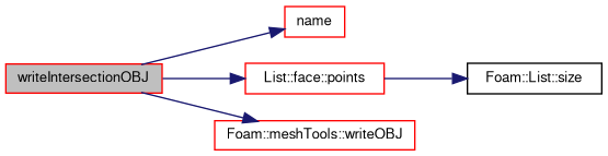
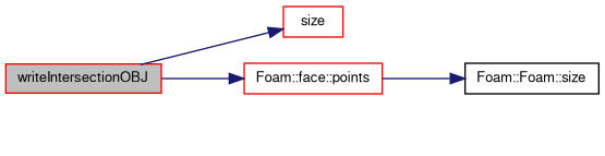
  digraph {
    rankdir=LR
    node [color=red fontname=FreeSans fontsize=10 shape=record]
    edge [color=midnightblue fontname=FreeSans fontsize=10 labelfontname=FreeSans labelfontsize=10 style=solid]
    n1 [fillcolor=grey75 fontcolor=black height=0.2 label=writeIntersectionOBJ style=filled width=0.4]
-   n2 [height=0.2 label=name width=0.4]
-   n3 [height=0.2 label="List::face::points" width=0.4]
-   n4 [height=0.2 label="Foam::meshTools::writeOBJ" width=0.4]
-   n5 [color=black height=0.2 label="Foam::List::size" width=0.4]
+   n2 [height=0.2 label=size width=0.4]
+   n3 [height=0.2 label="Foam::face::points" width=0.4]
+   n5 [color=black height=0.2 label="Foam::Foam::size" width=0.4]
    n1 -> n2
    n1 -> n3
-   n1 -> n4
    n3 -> n5
  }
